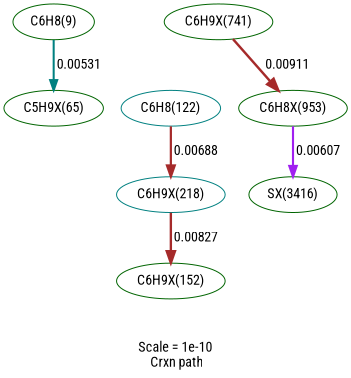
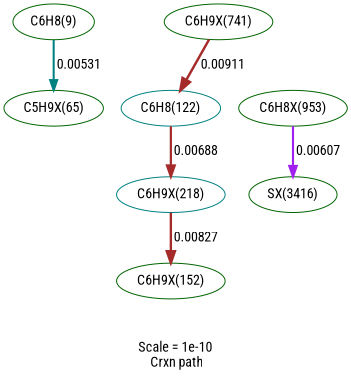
  digraph {
    fontname="Roboto Condensed"
    label="Scale = 1e-10\l Crxn path"
    node [color=darkgreen fontname="Roboto Condensed"]
    edge [color=brown fontname="Roboto Condensed"]
    n1 [label="C6H8(9)"]
    n2 [label="C5H9X(65)"]
    n3 [color=teal label="C6H8(122)"]
    n4 [color=teal label="C6H9X(218)"]
    n5 [label="C6H9X(152)"]
    n6 [label="C6H9X(741)"]
    n7 [label="C6H8X(953)"]
    n8 [label="SX(3416)"]
    n1 -> n2 [arrowsize=1.02 color=teal label=" 0.00531" style="setlinewidth(2.05)"]
    n3 -> n4 [arrowsize=1.12 label=" 0.00688" style="setlinewidth(2.24)"]
    n4 -> n5 [arrowsize=1.19 label=" 0.00827" style="setlinewidth(2.38)"]
-   n6 -> n7 [arrowsize=1.23 label=" 0.00911" style="setlinewidth(2.45)"]
+   n6 -> n3 [arrowsize=1.23 label=" 0.00911" style="setlinewidth(2.45)"]
    n7 -> n8 [arrowsize=1.07 color=purple label=" 0.00607" style="setlinewidth(2.15)"]
  }
